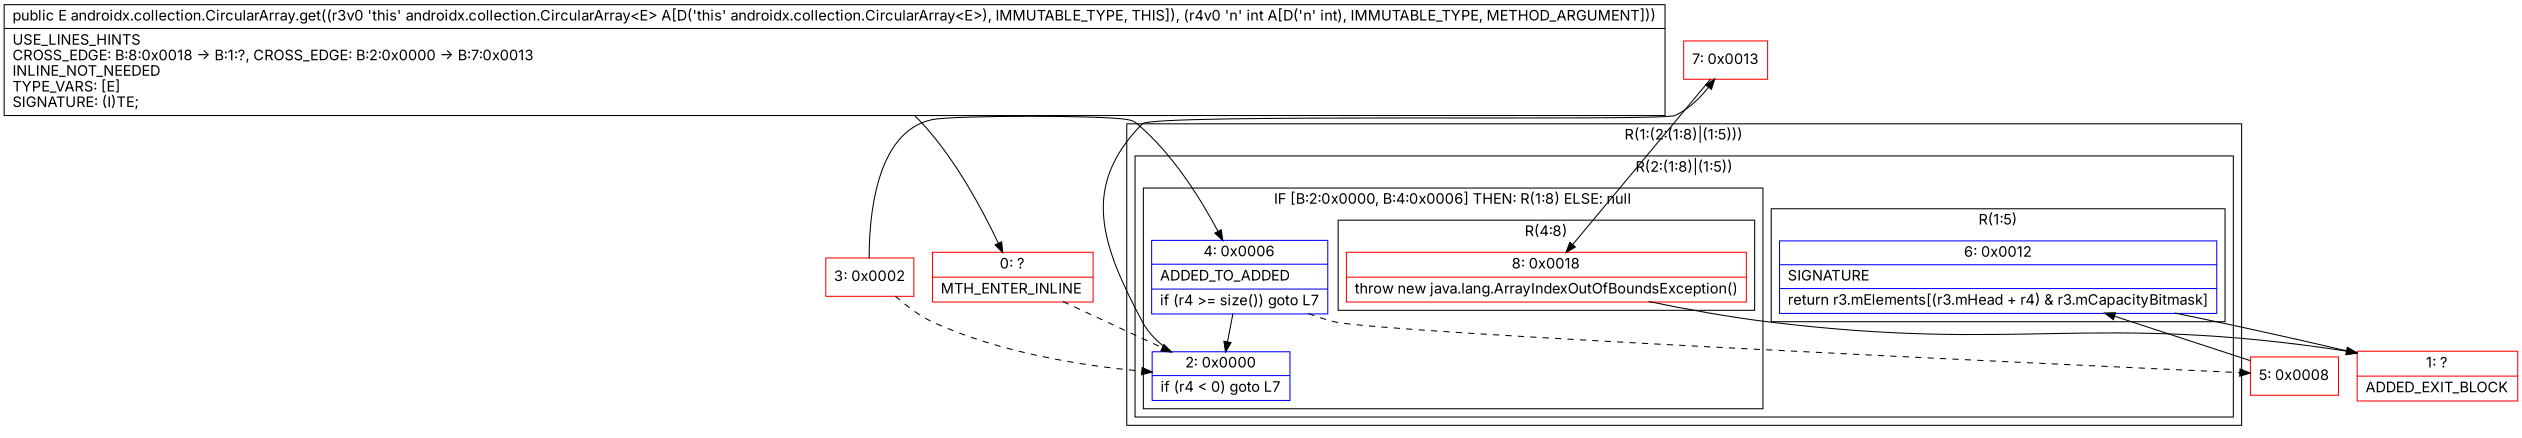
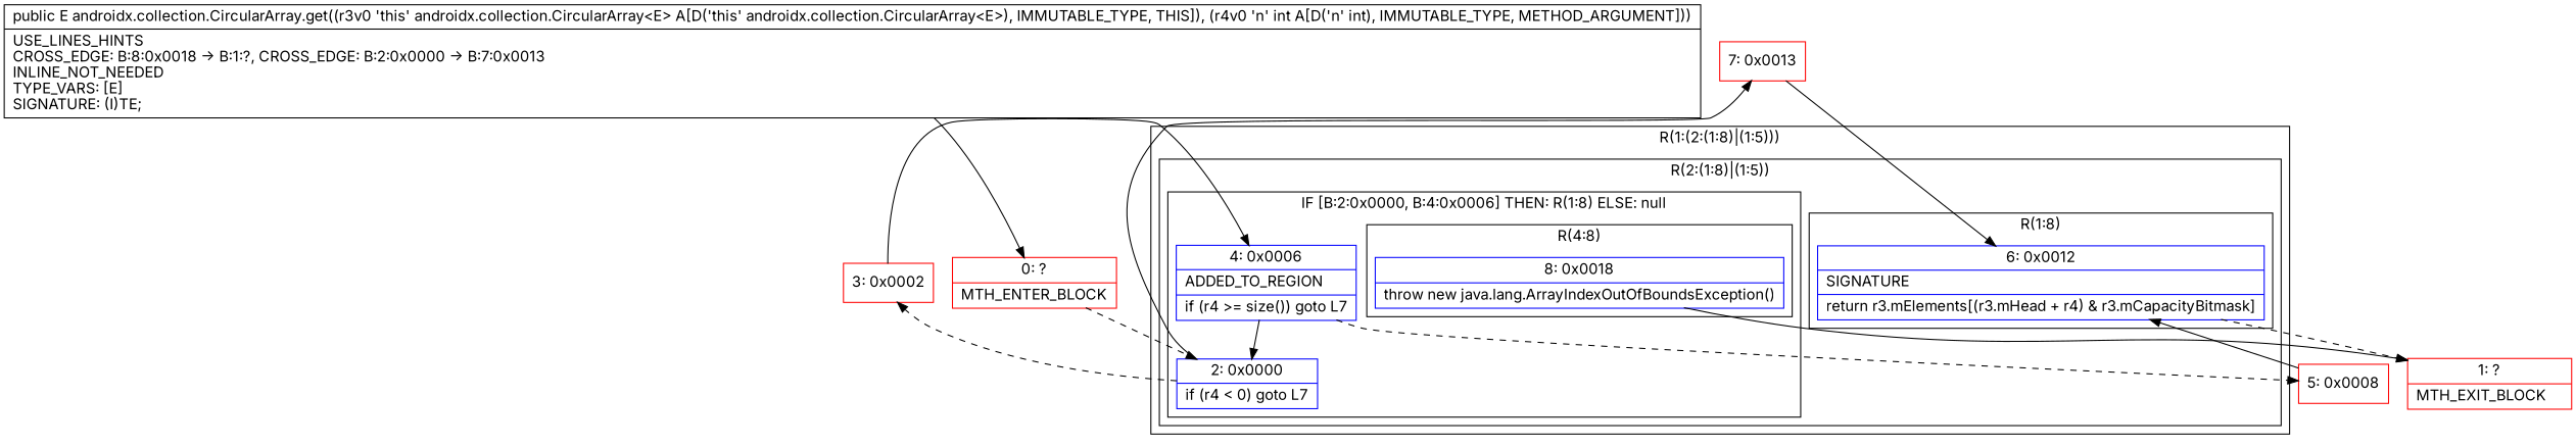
  digraph {
    fontname=Inter
    node [color=red fontname=Inter shape=record]
    edge [fontname=Inter]
-   n1 [label="{8\:\ 0x0018|throw new java.lang.ArrayIndexOutOfBoundsException()\l}"]
+   n1 [color=blue label="{8\:\ 0x0018|throw new java.lang.ArrayIndexOutOfBoundsException()\l}"]
    n2 [color=blue label="{2\:\ 0x0000|if (r4 \< 0) goto L7\l}"]
-   n3 [color=blue label="{4\:\ 0x0006|ADDED_TO_ADDED\l|if (r4 \>= size()) goto L7\l}"]
+   n3 [color=blue label="{4\:\ 0x0006|ADDED_TO_REGION\l|if (r4 \>= size()) goto L7\l}"]
    n4 [color=blue label="{6\:\ 0x0012|SIGNATURE\l|return r3.mElements[(r3.mHead + r4) & r3.mCapacityBitmask]\l}"]
-   n5 [label="{1\:\ ?|ADDED_EXIT_BLOCK\l}"]
+   n5 [label="{1\:\ ?|MTH_EXIT_BLOCK\l}"]
    n6 [label="{3\:\ 0x0002}"]
    n7 [label="{7\:\ 0x0013}"]
    n8 [label="{5\:\ 0x0008}"]
-   n9 [label="{0\:\ ?|MTH_ENTER_INLINE\l}"]
+   n9 [label="{0\:\ ?|MTH_ENTER_BLOCK\l}"]
    n10 [label="{public E androidx.collection.CircularArray.get((r3v0 'this' androidx.collection.CircularArray\<E\> A[D('this' androidx.collection.CircularArray\<E\>), IMMUTABLE_TYPE, THIS]), (r4v0 'n' int A[D('n' int), IMMUTABLE_TYPE, METHOD_ARGUMENT]))  | USE_LINES_HINTS\lCROSS_EDGE: B:8:0x0018 \-\> B:1:?, CROSS_EDGE: B:2:0x0000 \-\> B:7:0x0013\lINLINE_NOT_NEEDED\lTYPE_VARS: [E]\lSIGNATURE: (I)TE;\l}" color=""]
    subgraph cluster_1 {
      label="R(1:(2:(1:8)|(1:5)))"
      subgraph cluster_2 {
        label="R(2:(1:8)|(1:5))"
        subgraph cluster_3 {
          label="IF [B:2:0x0000, B:4:0x0006] THEN: R(1:8) ELSE: null"
          n2
          n3
          subgraph cluster_4 {
            label="R(4:8)"
            n1
          }
        }
        subgraph cluster_5 {
-         label="R(1:5)"
+         label="R(1:8)"
          n4
        }
      }
    }
    n1 -> n5
-   n6 -> n2 [style=dashed]
+   n2 -> n6 [style=dashed]
    n2 -> n7
    n3 -> n2
    n3 -> n8 [style=dashed]
-   n4 -> n5
+   n4 -> n5 [style=dashed]
    n6 -> n3
-   n7 -> n1
+   n7 -> n4
    n8 -> n4
    n9 -> n2 [style=dashed]
    n10 -> n9
  }
